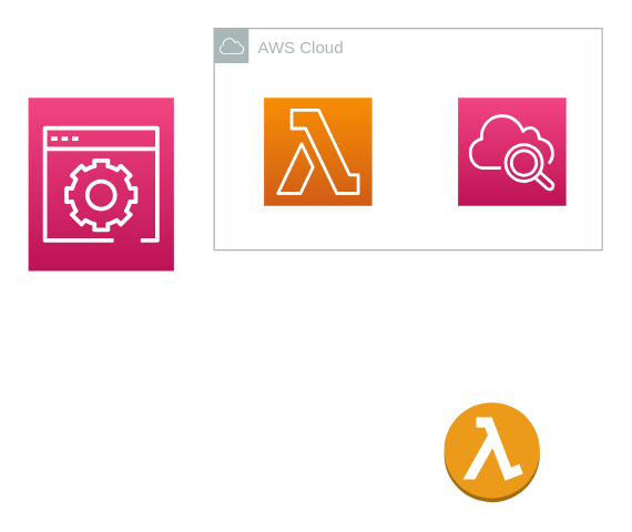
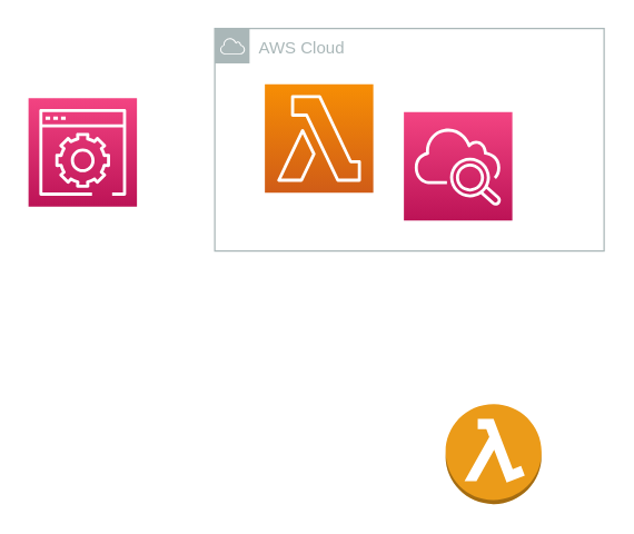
  <mxCell id="0" />
  <mxCell id="1" parent="0" />
  <mxCell id="2" style="edgeStyle=orthogonalEdgeStyle;rounded=0;orthogonalLoop=1;jettySize=auto;html=1;entryX=0;entryY=0.5;entryDx=0;entryDy=0;entryPerimeter=0;fontColor=#FFFFFF;strokeColor=#FFFFFF;" parent="1" source="3" target="5" edge="1"><mxGeometry relative="1" as="geometry" /></mxCell>
- <mxCell id="3" value="AWS Management&lt;br&gt;Console" style="sketch=0;points=[[0,0,0],[0.25,0,0],[0.5,0,0],[0.75,0,0],[1,0,0],[0,1,0],[0.25,1,0],[0.5,1,0],[0.75,1,0],[1,1,0],[0,0.25,0],[0,0.5,0],[0,0.75,0],[1,0.25,0],[1,0.5,0],[1,0.75,0]];points=[[0,0,0],[0.25,0,0],[0.5,0,0],[0.75,0,0],[1,0,0],[0,1,0],[0.25,1,0],[0.5,1,0],[0.75,1,0],[1,1,0],[0,0.25,0],[0,0.5,0],[0,0.75,0],[1,0.25,0],[1,0.5,0],[1,0.75,0]];outlineConnect=0;fontColor=#FFFFFF;gradientColor=#F34482;gradientDirection=north;fillColor=#BC1356;strokeColor=#ffffff;dashed=0;verticalLabelPosition=bottom;verticalAlign=top;align=center;html=1;fontSize=12;fontStyle=0;aspect=fixed;shape=mxgraph.aws4.resourceIcon;resIcon=mxgraph.aws4.management_console;" parent="1" vertex="1"><mxGeometry x="20" y="70" width="105" height="125" as="geometry" /></mxCell>
+ <mxCell id="3" value="AWS Management&lt;br&gt;Console" style="sketch=0;points=[[0,0,0],[0.25,0,0],[0.5,0,0],[0.75,0,0],[1,0,0],[0,1,0],[0.25,1,0],[0.5,1,0],[0.75,1,0],[1,1,0],[0,0.25,0],[0,0.5,0],[0,0.75,0],[1,0.25,0],[1,0.5,0],[1,0.75,0]];points=[[0,0,0],[0.25,0,0],[0.5,0,0],[0.75,0,0],[1,0,0],[0,1,0],[0.25,1,0],[0.5,1,0],[0.75,1,0],[1,1,0],[0,0.25,0],[0,0.5,0],[0,0.75,0],[1,0.25,0],[1,0.5,0],[1,0.75,0]];outlineConnect=0;fontColor=#FFFFFF;gradientColor=#F34482;gradientDirection=north;fillColor=#BC1356;strokeColor=#ffffff;dashed=0;verticalLabelPosition=bottom;verticalAlign=top;align=center;html=1;fontSize=12;fontStyle=0;aspect=fixed;shape=mxgraph.aws4.resourceIcon;resIcon=mxgraph.aws4.management_console;" parent="1" vertex="1"><mxGeometry x="20" y="70" width="78" height="78" as="geometry" /></mxCell>
  <mxCell id="4" value="AWS Cloud" style="sketch=0;outlineConnect=0;gradientColor=none;html=1;whiteSpace=wrap;fontSize=12;fontStyle=0;shape=mxgraph.aws4.group;grIcon=mxgraph.aws4.group_aws_cloud;strokeColor=#AAB7B8;fillColor=none;verticalAlign=top;align=left;spacingLeft=30;fontColor=#AAB7B8;dashed=0;" parent="1" vertex="1"><mxGeometry x="154" y="20" width="280" height="160" as="geometry" /></mxCell>
- <mxCell id="5" value="Lambda" style="sketch=0;points=[[0,0,0],[0.25,0,0],[0.5,0,0],[0.75,0,0],[1,0,0],[0,1,0],[0.25,1,0],[0.5,1,0],[0.75,1,0],[1,1,0],[0,0.25,0],[0,0.5,0],[0,0.75,0],[1,0.25,0],[1,0.5,0],[1,0.75,0]];outlineConnect=0;fontColor=#FFFFFF;gradientColor=#F78E04;gradientDirection=north;fillColor=#D05C17;strokeColor=#ffffff;dashed=0;verticalLabelPosition=bottom;verticalAlign=top;align=center;html=1;fontSize=12;fontStyle=0;aspect=fixed;shape=mxgraph.aws4.resourceIcon;resIcon=mxgraph.aws4.lambda;" parent="1" vertex="1"><mxGeometry x="190" y="70" width="78" height="78" as="geometry" /></mxCell>
- <mxCell id="6" value="CloudWatch" style="sketch=0;points=[[0,0,0],[0.25,0,0],[0.5,0,0],[0.75,0,0],[1,0,0],[0,1,0],[0.25,1,0],[0.5,1,0],[0.75,1,0],[1,1,0],[0,0.25,0],[0,0.5,0],[0,0.75,0],[1,0.25,0],[1,0.5,0],[1,0.75,0]];points=[[0,0,0],[0.25,0,0],[0.5,0,0],[0.75,0,0],[1,0,0],[0,1,0],[0.25,1,0],[0.5,1,0],[0.75,1,0],[1,1,0],[0,0.25,0],[0,0.5,0],[0,0.75,0],[1,0.25,0],[1,0.5,0],[1,0.75,0]];outlineConnect=0;fontColor=#FFFFFF;gradientColor=#F34482;gradientDirection=north;fillColor=#BC1356;strokeColor=#ffffff;dashed=0;verticalLabelPosition=bottom;verticalAlign=top;align=center;html=1;fontSize=12;fontStyle=0;aspect=fixed;shape=mxgraph.aws4.resourceIcon;resIcon=mxgraph.aws4.cloudwatch_2;" parent="1" vertex="1"><mxGeometry x="330" y="70" width="78" height="78" as="geometry" /></mxCell>
+ <mxCell id="5" value="Lambda" style="sketch=0;points=[[0,0,0],[0.25,0,0],[0.5,0,0],[0.75,0,0],[1,0,0],[0,1,0],[0.25,1,0],[0.5,1,0],[0.75,1,0],[1,1,0],[0,0.25,0],[0,0.5,0],[0,0.75,0],[1,0.25,0],[1,0.5,0],[1,0.75,0]];outlineConnect=0;fontColor=#FFFFFF;gradientColor=#F78E04;gradientDirection=north;fillColor=#D05C17;strokeColor=#ffffff;dashed=0;verticalLabelPosition=bottom;verticalAlign=top;align=center;html=1;fontSize=12;fontStyle=0;aspect=fixed;shape=mxgraph.aws4.resourceIcon;resIcon=mxgraph.aws4.lambda;" parent="1" vertex="1"><mxGeometry x="190" y="60" width="78" height="78" as="geometry" /></mxCell>
+ <mxCell id="6" value="CloudWatch" style="sketch=0;points=[[0,0,0],[0.25,0,0],[0.5,0,0],[0.75,0,0],[1,0,0],[0,1,0],[0.25,1,0],[0.5,1,0],[0.75,1,0],[1,1,0],[0,0.25,0],[0,0.5,0],[0,0.75,0],[1,0.25,0],[1,0.5,0],[1,0.75,0]];points=[[0,0,0],[0.25,0,0],[0.5,0,0],[0.75,0,0],[1,0,0],[0,1,0],[0.25,1,0],[0.5,1,0],[0.75,1,0],[1,1,0],[0,0.25,0],[0,0.5,0],[0,0.75,0],[1,0.25,0],[1,0.5,0],[1,0.75,0]];outlineConnect=0;fontColor=#FFFFFF;gradientColor=#F34482;gradientDirection=north;fillColor=#BC1356;strokeColor=#ffffff;dashed=0;verticalLabelPosition=bottom;verticalAlign=top;align=center;html=1;fontSize=12;fontStyle=0;aspect=fixed;shape=mxgraph.aws4.resourceIcon;resIcon=mxgraph.aws4.cloudwatch_2;" parent="1" vertex="1"><mxGeometry x="290" y="80" width="78" height="78" as="geometry" /></mxCell>
  <mxCell id="7" value="" style="outlineConnect=0;dashed=0;verticalLabelPosition=bottom;verticalAlign=top;align=center;html=1;shape=mxgraph.aws3.lambda_function;fillColor=#EB9B19;gradientColor=none;" parent="1" vertex="1"><mxGeometry x="320" y="290" width="69" height="72" as="geometry" /></mxCell>
